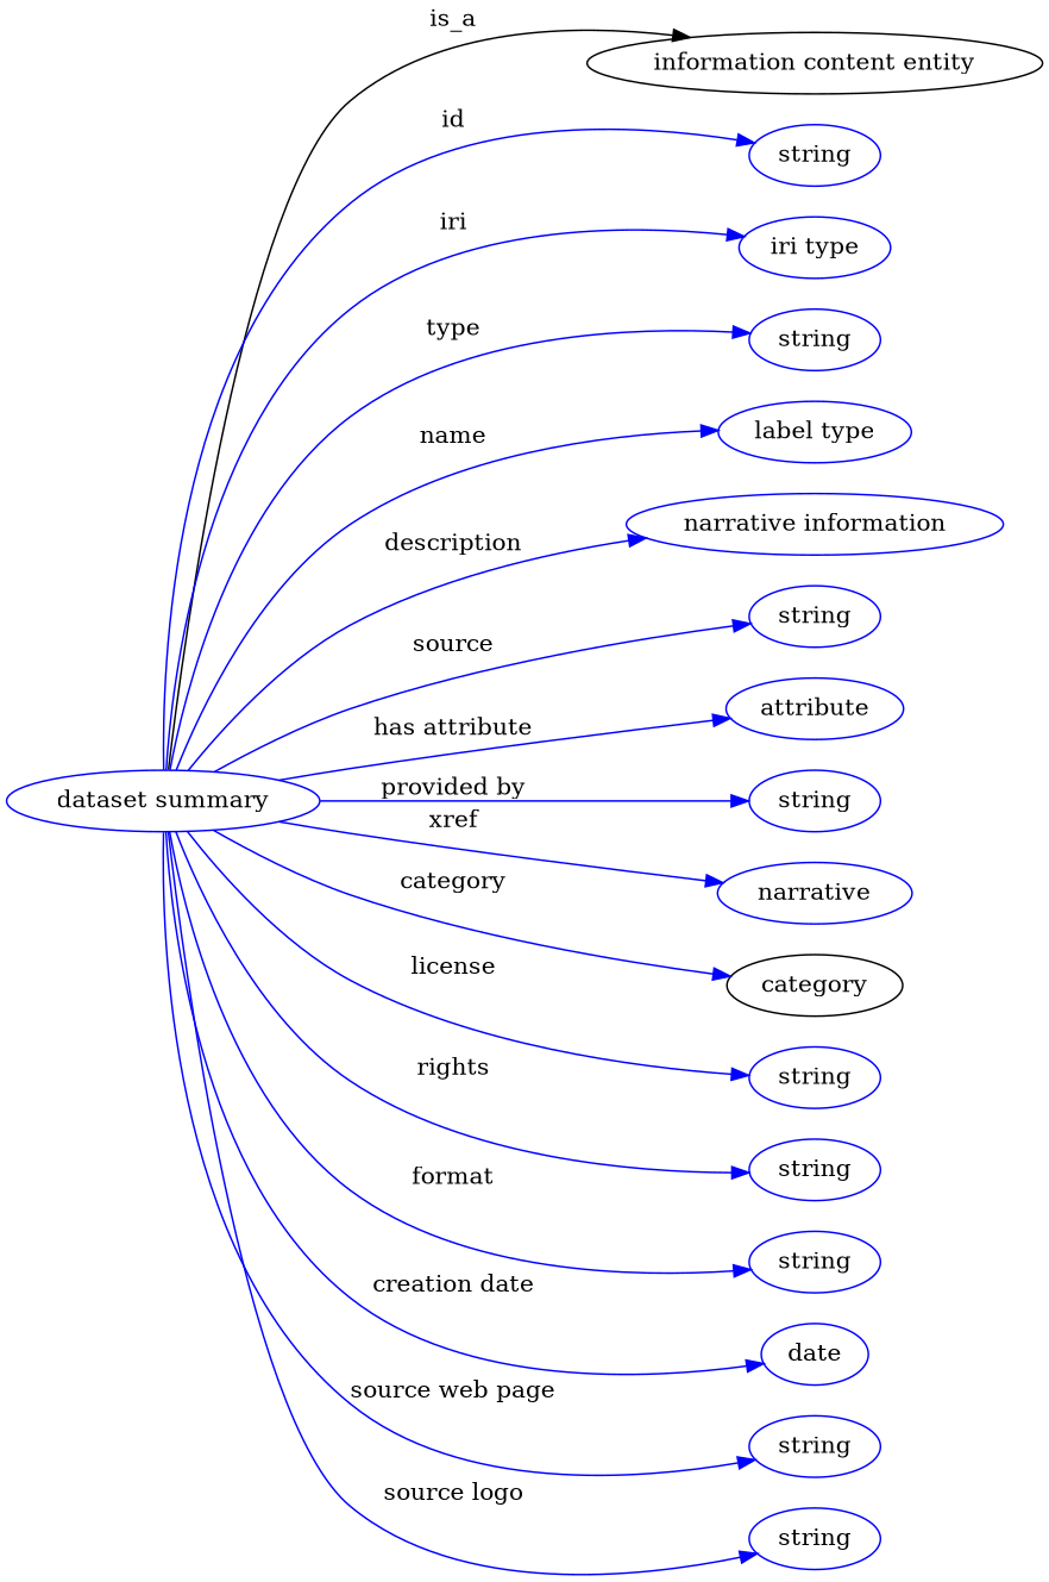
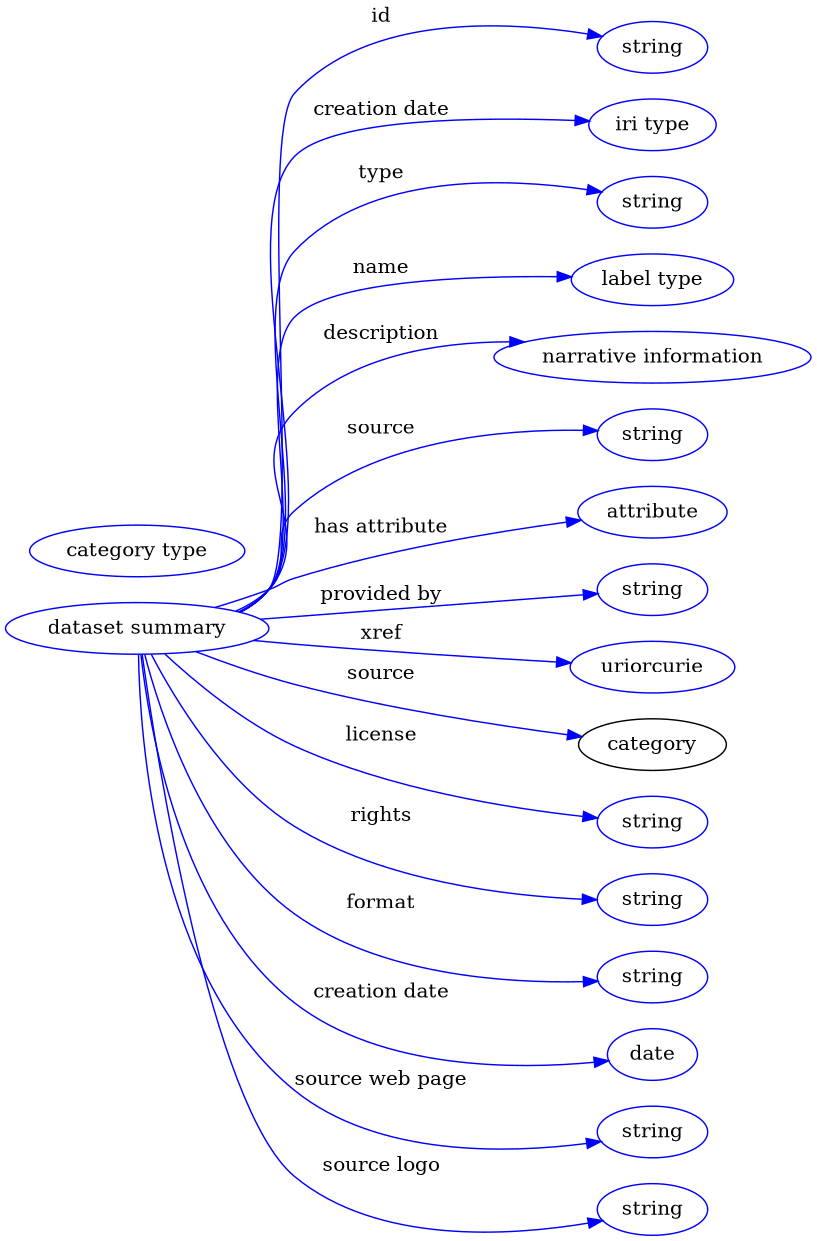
  digraph {
    rankdir=LR
    node [color=blue]
    edge [color=blue style=solid]
    n1 [height=0.5 label="dataset summary" width=2.5456]
-   "information content entity" [height=0.5 width=3.7011 color=""]
    n3 [height=0.5 label=string width=1.0652]
    n4 [height=0.5 label="iri type" width=1.2277]
    n5 [height=0.5 label=string width=1.0652]
    n6 [height=0.5 label="label type" width=1.5707]
    n7 [height=0.5 label="narrative information" width=2.0943]
    n8 [height=0.5 label=string width=1.0652]
    n9 [height=0.5 label=attribute width=1.4443]
    n10 [height=0.5 label=string width=1.0652]
-   n11 [height=0.5 label=narrative width=1.5887]
+   n11 [height=0.5 label=uriorcurie width=1.5887]
    category [height=0.5 width=1.4263 color=""]
    n13 [height=0.5 label=string width=1.0652]
    n14 [height=0.5 label=string width=1.0652]
    n15 [height=0.5 label=string width=1.0652]
    n16 [height=0.5 label=date width=0.86659]
    n17 [height=0.5 label=string width=1.0652]
    n18 [height=0.5 label=string width=1.0652]
-   n1 -> "information content entity" [label=is_a color="" style=""]
+   n19 [height=0.5 label="category type" width=2.0762]
    n1 -> n3 [label=id]
-   n1 -> n4 [label=iri]
+   n1 -> n4 [label="creation date"]
    n1 -> n5 [label=type]
    n1 -> n6 [label=name]
    n1 -> n7 [label=description]
    n1 -> n8 [label=source]
    n1 -> n9 [label="has attribute"]
    n1 -> n10 [label="provided by"]
    n1 -> n11 [label=xref]
-   n1 -> category [label=category]
+   n1 -> category [label=source]
    n1 -> n13 [label=license]
    n1 -> n14 [label=rights]
    n1 -> n15 [label=format]
    n1 -> n16 [label="creation date"]
    n1 -> n17 [label="source web page"]
    n1 -> n18 [label="source logo"]
  }
